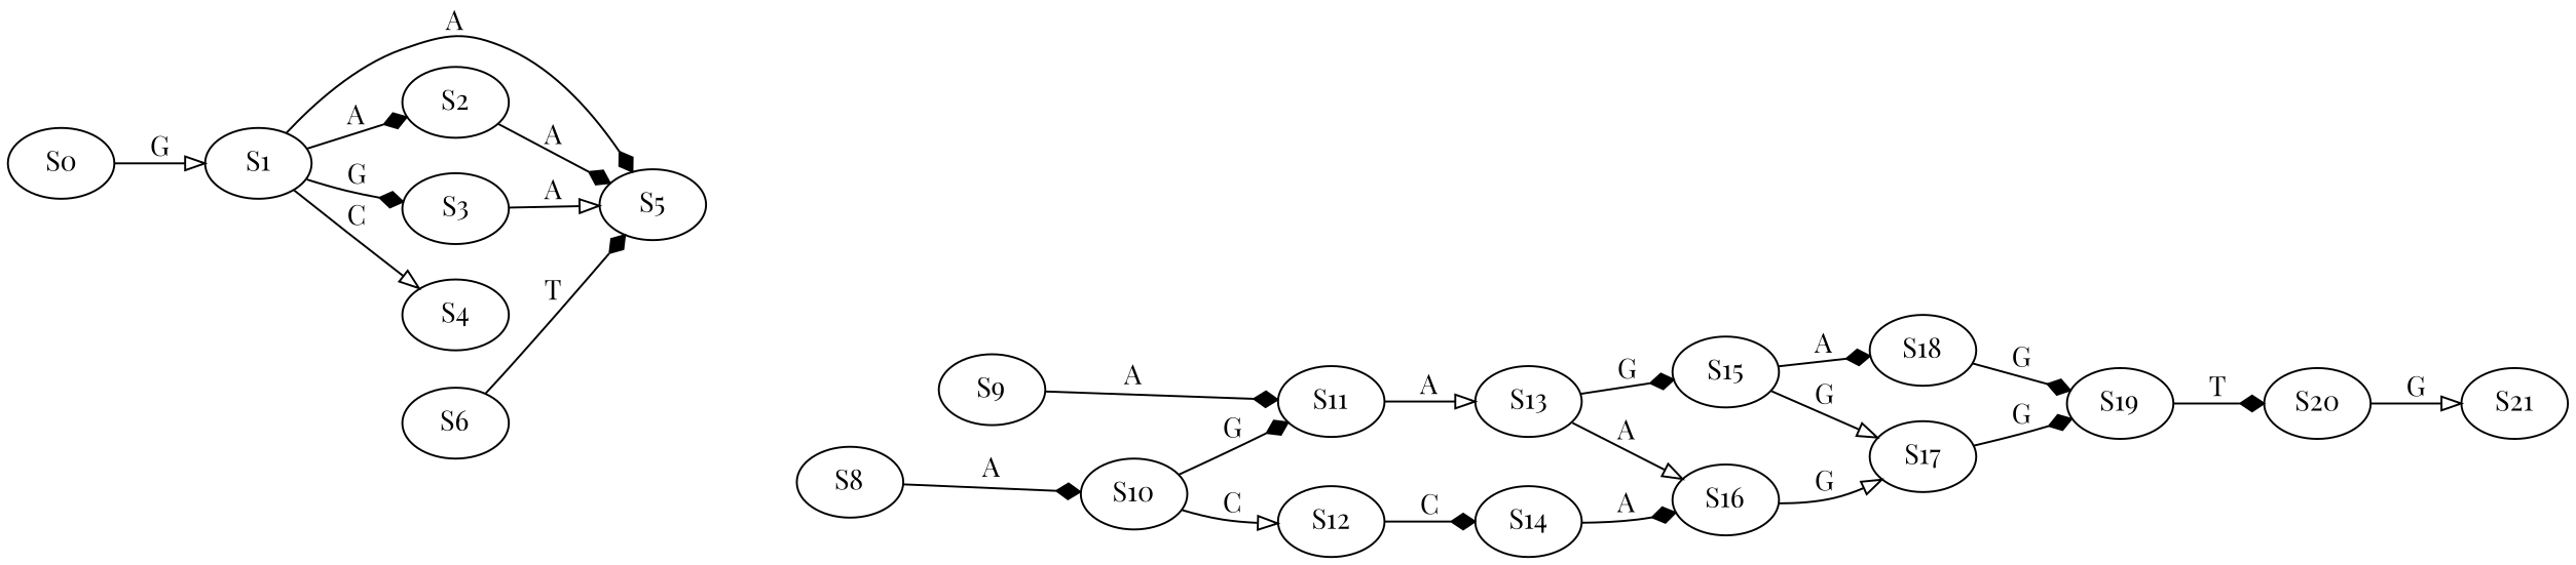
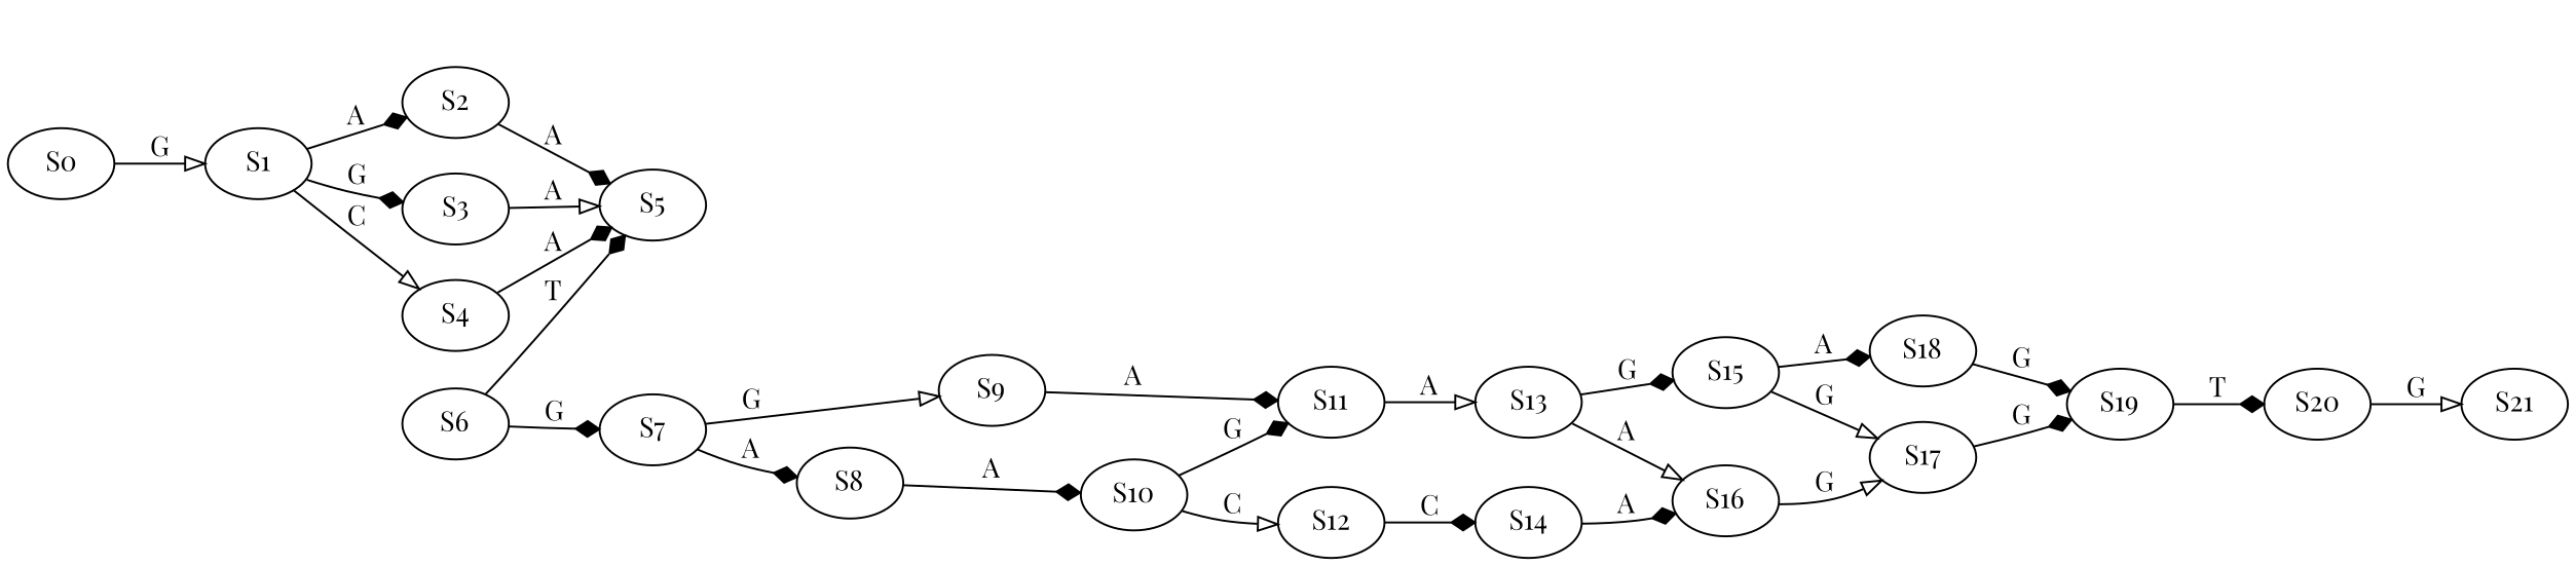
  strict digraph {
    fontname="Playfair Display"
    rankdir=LR
    node [fontname="Playfair Display"]
    edge [arrowhead=diamond fontname="Playfair Display"]
    S0
    S1
    S2
    S3
    S4
    S5
    S6
+   S7
    S8
    S9
    S10
    S11
    S12
    S13
    S14
    S15
    S16
    S17
    S18
    S19
    S20
    S21
    S0 -> S1 [arrowhead=onormal label=G]
    S1 -> S2 [label=A]
    S1 -> S3 [label=G]
    S1 -> S4 [arrowhead=onormal label=C]
    S2 -> S5 [label=A]
    S3 -> S5 [arrowhead=onormal label=A]
-   S1 -> S5 [label=A]
+   S4 -> S5 [label=A]
    S6 -> S5 [label=T]
+   S6 -> S7 [label=G]
+   S7 -> S8 [label=A]
+   S7 -> S9 [arrowhead=onormal label=G]
    S8 -> S10 [label=A]
    S9 -> S11 [label=A]
    S10 -> S11 [label=G]
    S10 -> S12 [arrowhead=onormal label=C]
    S11 -> S13 [arrowhead=onormal label=A]
    S12 -> S14 [label=C]
    S13 -> S15 [label=G]
    S13 -> S16 [arrowhead=onormal label=A]
    S14 -> S16 [label=A]
    S15 -> S17 [arrowhead=onormal label=G]
    S15 -> S18 [label=A]
    S16 -> S17 [arrowhead=onormal label=G]
    S17 -> S19 [label=G]
    S18 -> S19 [label=G]
    S19 -> S20 [label=T]
    S20 -> S21 [arrowhead=onormal label=G]
  }
